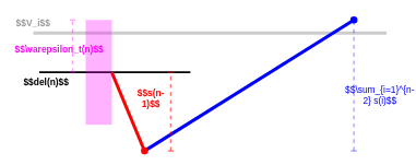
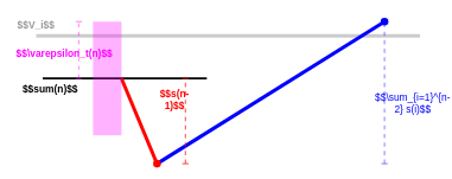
  <mxCell id="0" />
  <mxCell id="1" parent="0" />
  <mxCell id="2" value="" style="endArrow=none;html=1;rounded=0;strokeWidth=3;exitX=0.819;exitY=0.998;exitDx=0;exitDy=0;exitPerimeter=0;" edge="1" parent="1"><mxGeometry width="50" height="50" relative="1" as="geometry"><mxPoint x="59.14" y="109.94" as="sourcePoint" /><mxPoint x="290" y="110" as="targetPoint" /></mxGeometry></mxCell>
  <mxCell id="3" value="" style="endArrow=none;html=1;rounded=0;strokeColor=#CCCCCC;strokeWidth=5;" edge="1" parent="1"><mxGeometry width="50" height="50" relative="1" as="geometry"><mxPoint x="50" y="50" as="sourcePoint" /><mxPoint x="590" y="50" as="targetPoint" /></mxGeometry></mxCell>
  <mxCell id="4" value="" style="endArrow=oval;html=1;rounded=0;strokeColor=#0000FF;strokeWidth=5;endFill=1;" edge="1" parent="1"><mxGeometry width="50" height="50" relative="1" as="geometry"><mxPoint x="220" y="230" as="sourcePoint" /><mxPoint x="540" y="30" as="targetPoint" /></mxGeometry></mxCell>
  <mxCell id="5" value="" style="endArrow=oval;html=1;rounded=0;endFill=1;strokeWidth=5;fillColor=#e51400;strokeColor=#FF0000;exitX=1;exitY=0;exitDx=0;exitDy=0;" edge="1" parent="1" source="7"><mxGeometry width="50" height="50" relative="1" as="geometry"><mxPoint x="180" y="110" as="sourcePoint" /><mxPoint x="220" y="230" as="targetPoint" /></mxGeometry></mxCell>
  <mxCell id="6" value="" style="rounded=0;whiteSpace=wrap;html=1;fillColor=#FF00FF;strokeColor=none;opacity=30;" vertex="1" parent="1"><mxGeometry x="130" y="30" width="40" height="80" as="geometry" /></mxCell>
  <mxCell id="7" value="" style="rounded=0;whiteSpace=wrap;html=1;fillColor=#FF00FF;strokeColor=none;opacity=30;" vertex="1" parent="1"><mxGeometry x="130" y="110" width="40" height="80" as="geometry" /></mxCell>
  <mxCell id="8" value="" style="endArrow=baseDash;html=1;rounded=0;startArrow=baseDash;startFill=0;endFill=0;strokeColor=#FF00FF;strokeWidth=2;opacity=40;dashed=1;" edge="1" parent="1"><mxGeometry width="50" height="50" relative="1" as="geometry"><mxPoint x="110" y="110" as="sourcePoint" /><mxPoint x="110" y="30" as="targetPoint" /></mxGeometry></mxCell>
  <mxCell id="9" value="" style="endArrow=baseDash;html=1;rounded=0;startArrow=baseDash;startFill=0;endFill=0;strokeColor=#FF0000;strokeWidth=2;opacity=60;dashed=1;" edge="1" parent="1"><mxGeometry width="50" height="50" relative="1" as="geometry"><mxPoint x="260" y="230" as="sourcePoint" /><mxPoint x="260" y="110" as="targetPoint" /></mxGeometry></mxCell>
  <mxCell id="10" value="" style="endArrow=baseDash;html=1;rounded=0;startArrow=baseDash;startFill=0;endFill=0;strokeColor=#0000FF;strokeWidth=2;opacity=40;dashed=1;" edge="1" parent="1"><mxGeometry width="50" height="50" relative="1" as="geometry"><mxPoint x="540" y="230" as="sourcePoint" /><mxPoint x="540" y="30" as="targetPoint" /></mxGeometry></mxCell>
  <mxCell id="11" value="&lt;font style=&quot;color: rgb(255, 0, 255); font-size: 14px;&quot;&gt;&lt;b style=&quot;&quot;&gt;$$\varepsilon_t(n)$$&lt;/b&gt;&lt;/font&gt;" style="text;html=1;align=center;verticalAlign=middle;whiteSpace=wrap;rounded=0;" vertex="1" parent="1"><mxGeometry x="60" y="60" width="60" height="30" as="geometry" /></mxCell>
- <mxCell id="12" value="&lt;font style=&quot;font-size: 14px; color: rgb(255, 0, 0);&quot;&gt;&lt;b style=&quot;&quot;&gt;$$s(n-1)$$&lt;/b&gt;&lt;/font&gt;" style="text;html=1;align=center;verticalAlign=middle;whiteSpace=wrap;rounded=0;" vertex="1" parent="1"><mxGeometry x="200" y="135" width="60" height="30" as="geometry" /></mxCell>
+ <mxCell id="12" value="&lt;font style=&quot;font-size: 14px; color: rgb(255, 0, 0);&quot;&gt;&lt;b style=&quot;&quot;&gt;$$s(n-1)$$&lt;/b&gt;&lt;/font&gt;" style="text;html=1;align=center;verticalAlign=middle;whiteSpace=wrap;rounded=0;" vertex="1" parent="1"><mxGeometry x="215" y="125" width="60" height="30" as="geometry" /></mxCell>
  <mxCell id="13" value="&lt;font style=&quot;color: rgb(0, 0, 255); font-size: 14px;&quot;&gt;$$\sum_{i=1}^{n-2} s(i)$$&lt;/font&gt;" style="text;html=1;align=center;verticalAlign=middle;whiteSpace=wrap;rounded=0;" vertex="1" parent="1"><mxGeometry x="550" y="130" width="60" height="30" as="geometry" /></mxCell>
- <mxCell id="14" value="&lt;font style=&quot;font-size: 14px; color: rgb(0, 0, 0);&quot;&gt;&lt;b style=&quot;&quot;&gt;$$del(n)$$&lt;/b&gt;&lt;/font&gt;" style="text;html=1;align=center;verticalAlign=middle;whiteSpace=wrap;rounded=0;" vertex="1" parent="1"><mxGeometry x="40" y="110" width="60" height="30" as="geometry" /></mxCell>
+ <mxCell id="14" value="&lt;font style=&quot;font-size: 14px; color: rgb(0, 0, 0);&quot;&gt;&lt;b style=&quot;&quot;&gt;$$sum(n)$$&lt;/b&gt;&lt;/font&gt;" style="text;html=1;align=center;verticalAlign=middle;whiteSpace=wrap;rounded=0;" vertex="1" parent="1"><mxGeometry x="40" y="110" width="60" height="30" as="geometry" /></mxCell>
  <mxCell id="15" value="&lt;font style=&quot;font-size: 14px; color: rgb(153, 153, 153);&quot;&gt;&lt;b style=&quot;&quot;&gt;$$V_i$$&lt;/b&gt;&lt;/font&gt;" style="text;html=1;align=center;verticalAlign=middle;whiteSpace=wrap;rounded=0;" vertex="1" parent="1"><mxGeometry x="20" y="20" width="60" height="30" as="geometry" /></mxCell>
